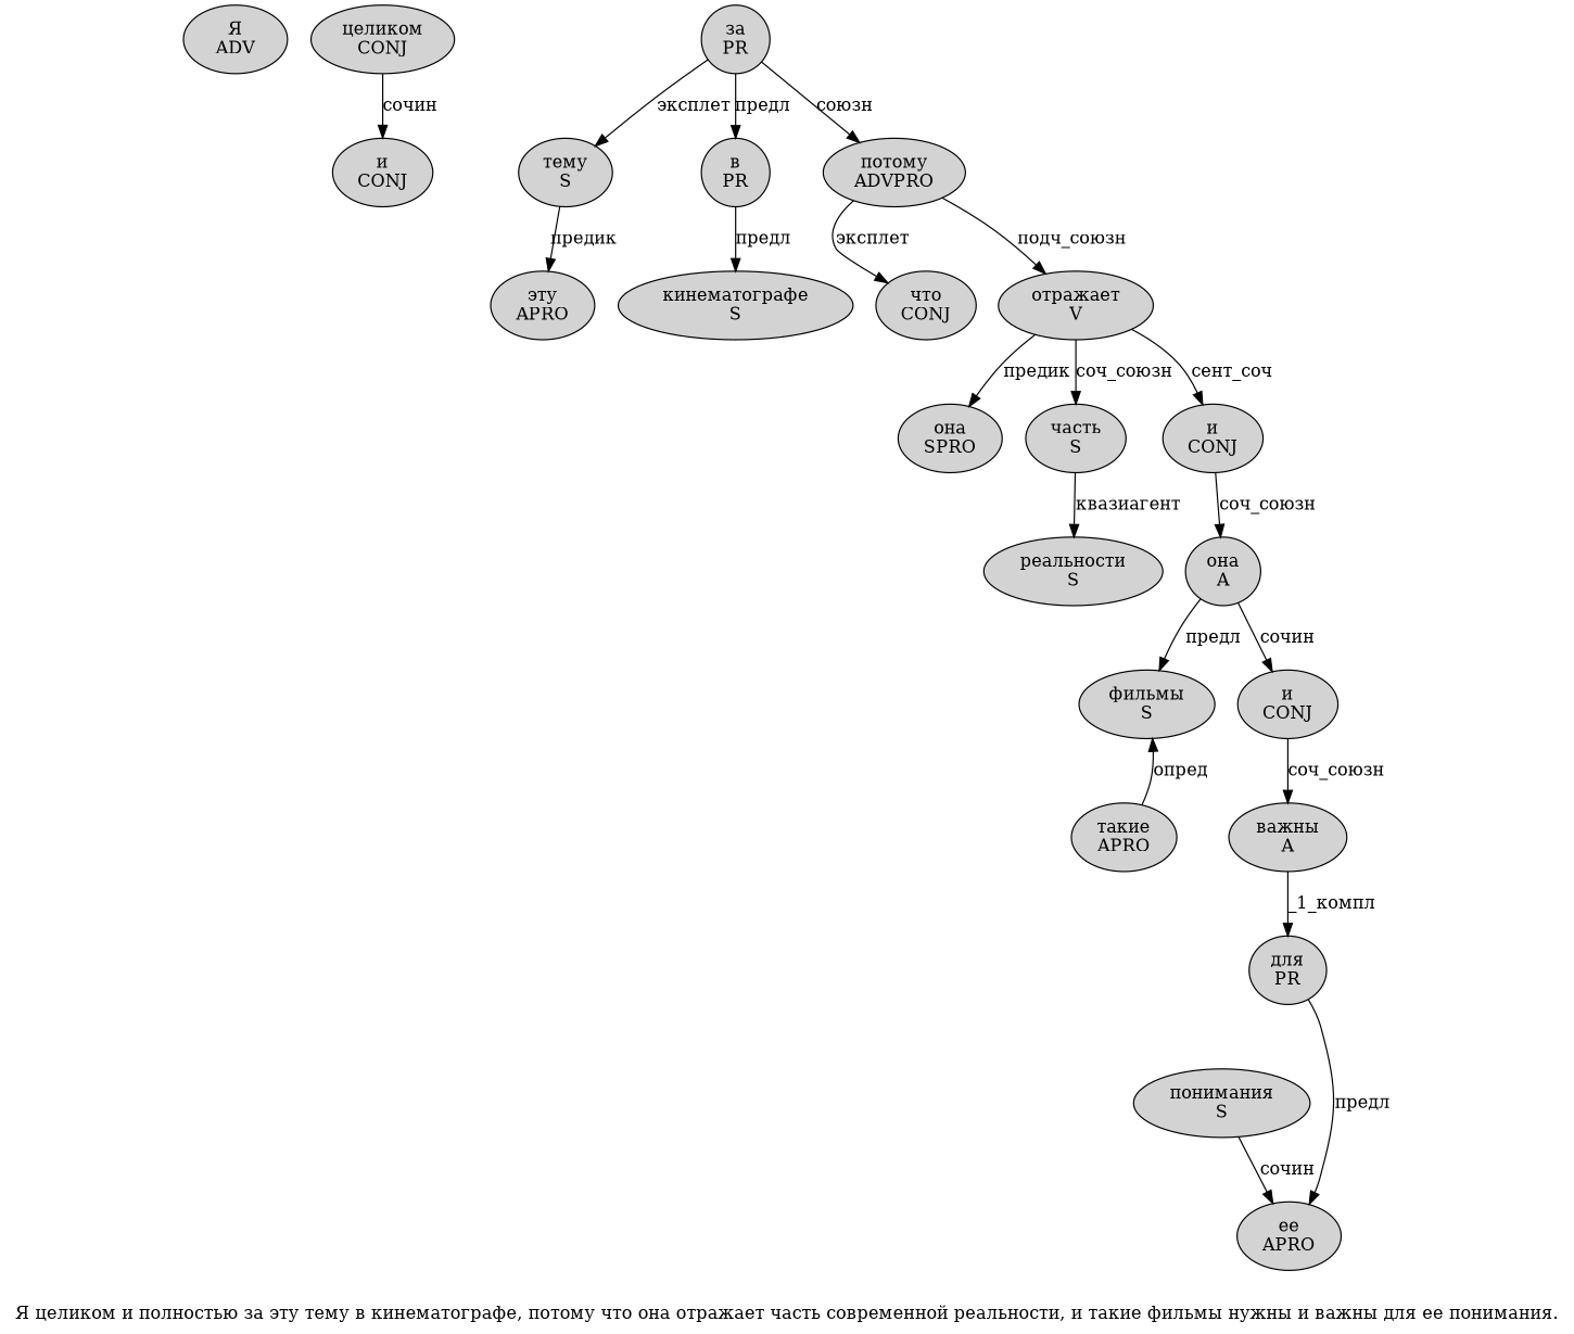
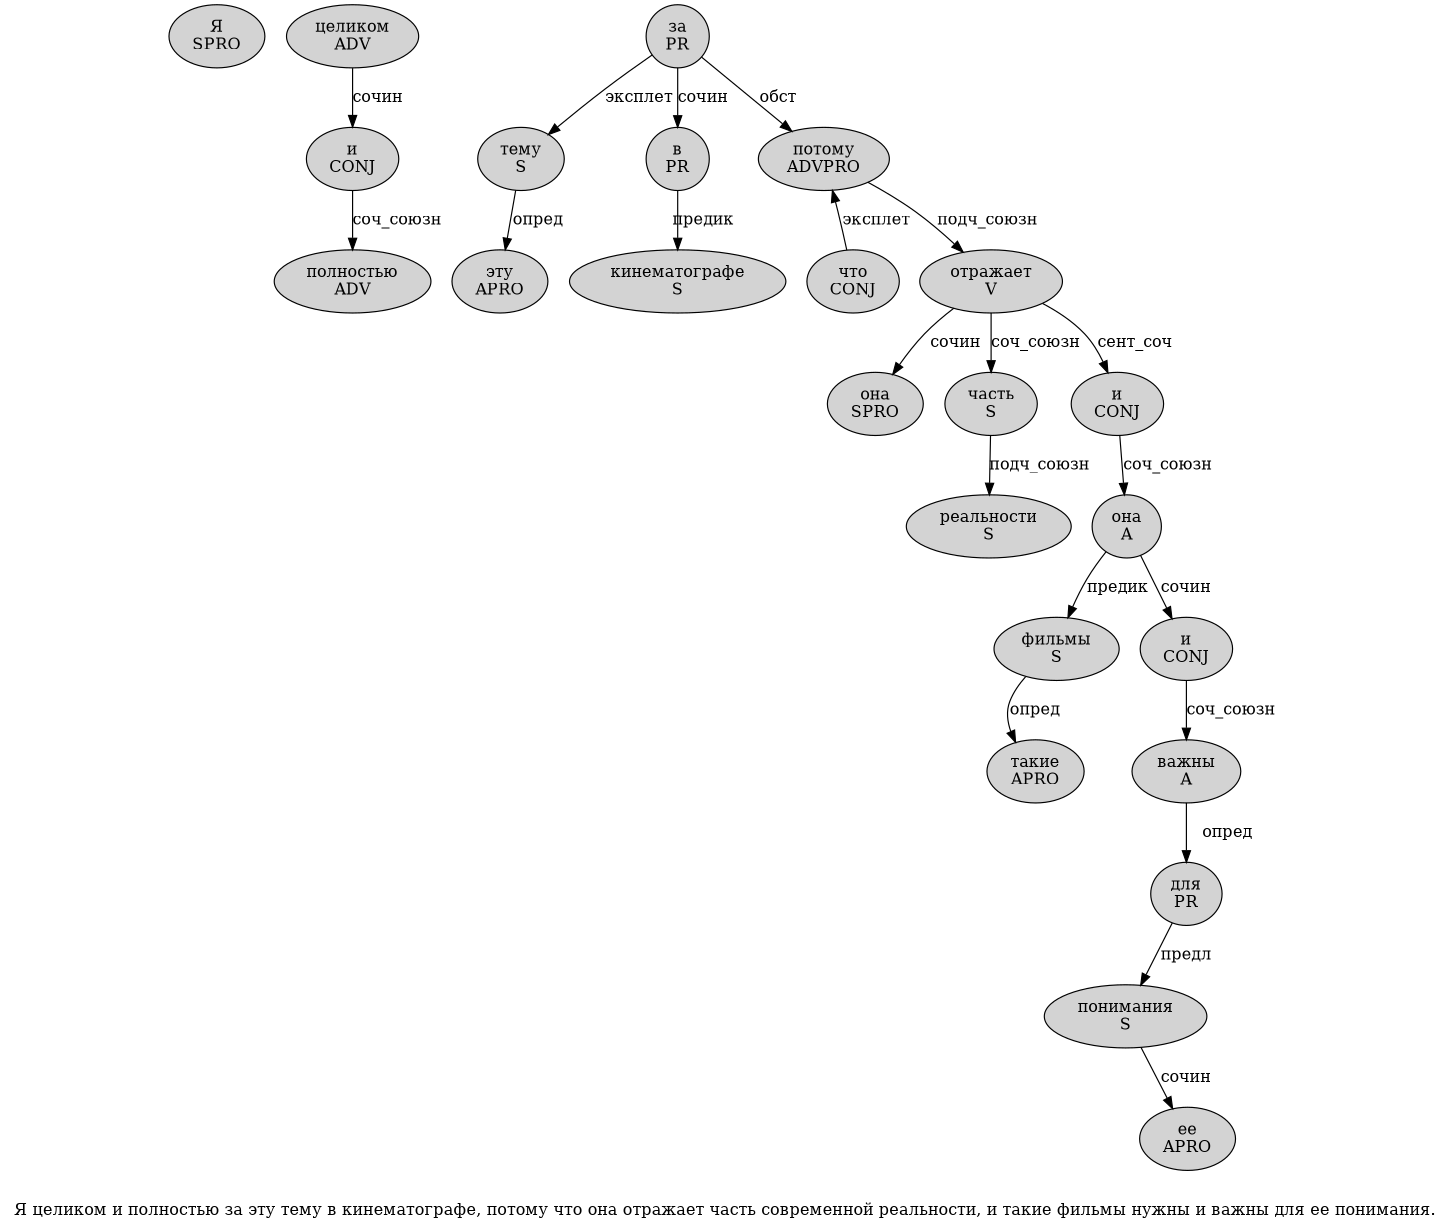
  digraph {
    label="Я целиком и полностью за эту тему в кинематографе, потому что она отражает часть современной реальности, и такие фильмы нужны и важны для ее понимания."
    node [fillcolor=lightgray penwidth=1 shape=ellipse style=filled]
-   n1 [label="Я\nADV"]
-   n2 [label="целиком\nCONJ"]
+   n1 [label="Я\nSPRO"]
+   n2 [label="целиком\nADV"]
    n3 [label="и\nCONJ"]
+   n4 [label="полностью\nADV"]
    n5 [label="за\nPR"]
    n6 [label="тему\nS"]
    n7 [label="в\nPR"]
    n8 [label="потому\nADVPRO"]
    n9 [label="эту\nAPRO"]
    n10 [label="кинематографе\nS"]
    n11 [label="что\nCONJ"]
    n12 [label="отражает\nV"]
    n13 [label="она\nSPRO"]
    n14 [label="часть\nS"]
    n15 [label="и\nCONJ"]
    n16 [label="реальности\nS"]
    n17 [label="она\nA"]
    n18 [label="фильмы\nS"]
    n19 [label="и\nCONJ"]
    n20 [label="такие\nAPRO"]
    n21 [label="важны\nA"]
    n22 [label="для\nPR"]
    n23 [label="понимания\nS"]
    n24 [label="ее\nAPRO"]
    n2 -> n3 [label="сочин"]
+   n3 -> n4 [label="соч_союзн"]
    n5 -> n6 [label="эксплет"]
-   n5 -> n7 [label="предл"]
-   n5 -> n8 [label="союзн"]
-   n6 -> n9 [label="предик"]
-   n7 -> n10 [label="предл"]
-   n8 -> n11 [label="эксплет"]
+   n5 -> n7 [label="сочин"]
+   n5 -> n8 [label="обст"]
+   n6 -> n9 [label="опред"]
+   n7 -> n10 [label="предик"]
+   n11 -> n8 [label="эксплет"]
    n8 -> n12 [label="подч_союзн"]
-   n12 -> n13 [label="предик"]
+   n12 -> n13 [label="сочин"]
    n12 -> n14 [label="соч_союзн"]
    n12 -> n15 [label="сент_соч"]
-   n14 -> n16 [label="квазиагент"]
+   n14 -> n16 [label="подч_союзн"]
    n15 -> n17 [label="соч_союзн"]
-   n17 -> n18 [label="предл"]
+   n17 -> n18 [label="предик"]
    n17 -> n19 [label="сочин"]
-   n20 -> n18 [label="опред"]
+   n18 -> n20 [label="опред"]
    n19 -> n21 [label="соч_союзн"]
-   n21 -> n22 [label="_1_компл"]
-   n22 -> n24 [label="предл"]
+   n21 -> n22 [label="опред"]
+   n22 -> n23 [label="предл"]
    n23 -> n24 [label="сочин"]
  }
